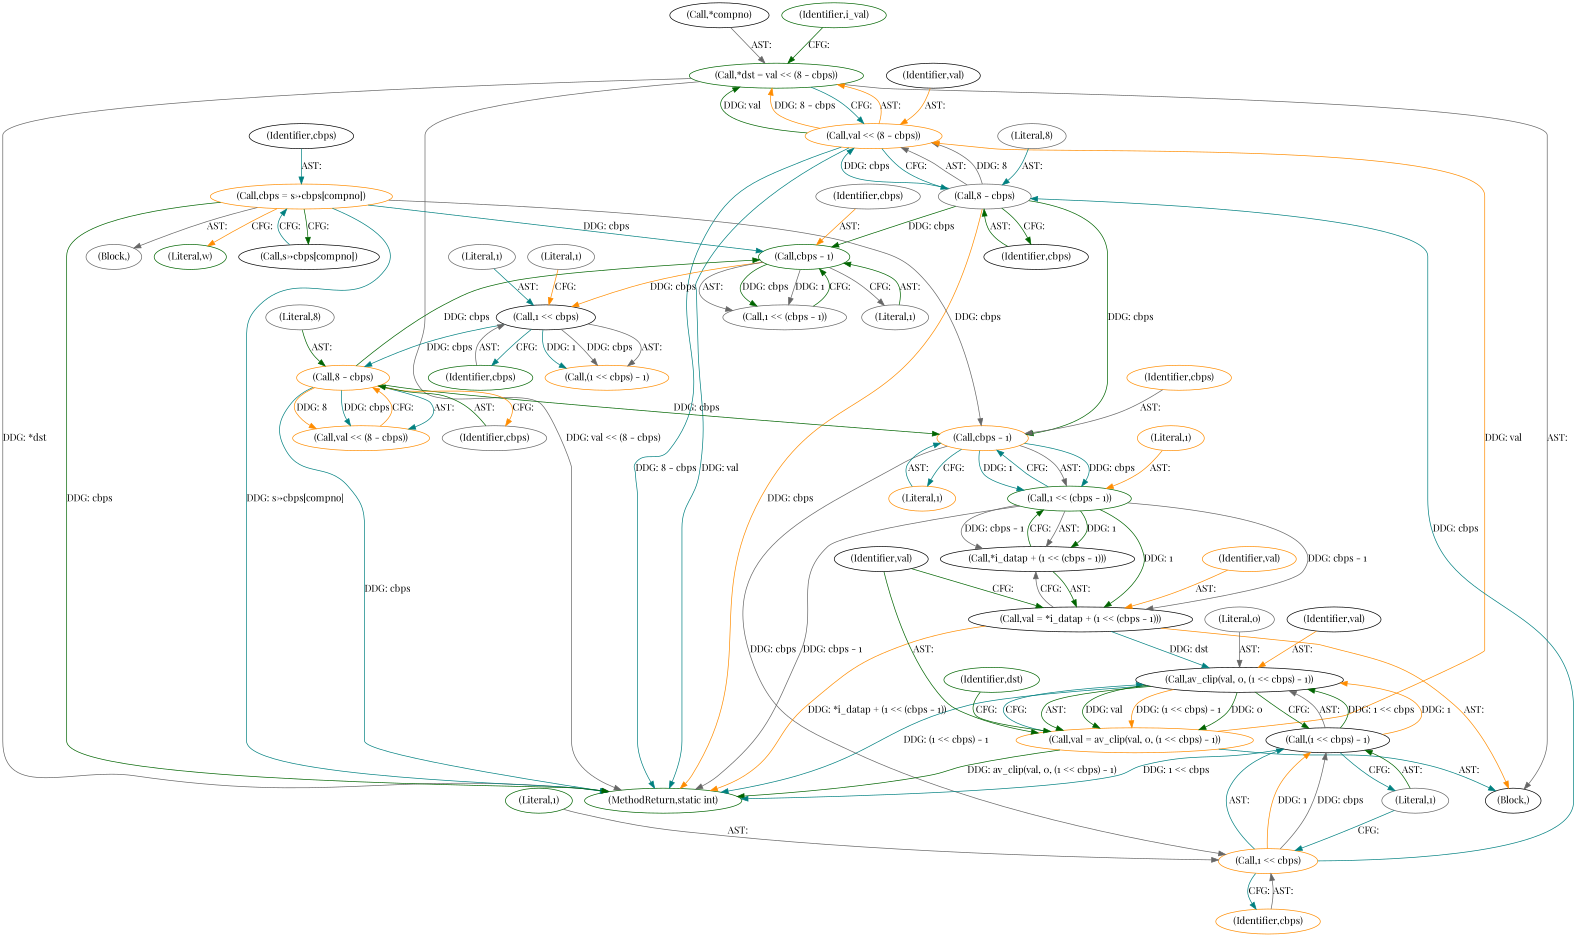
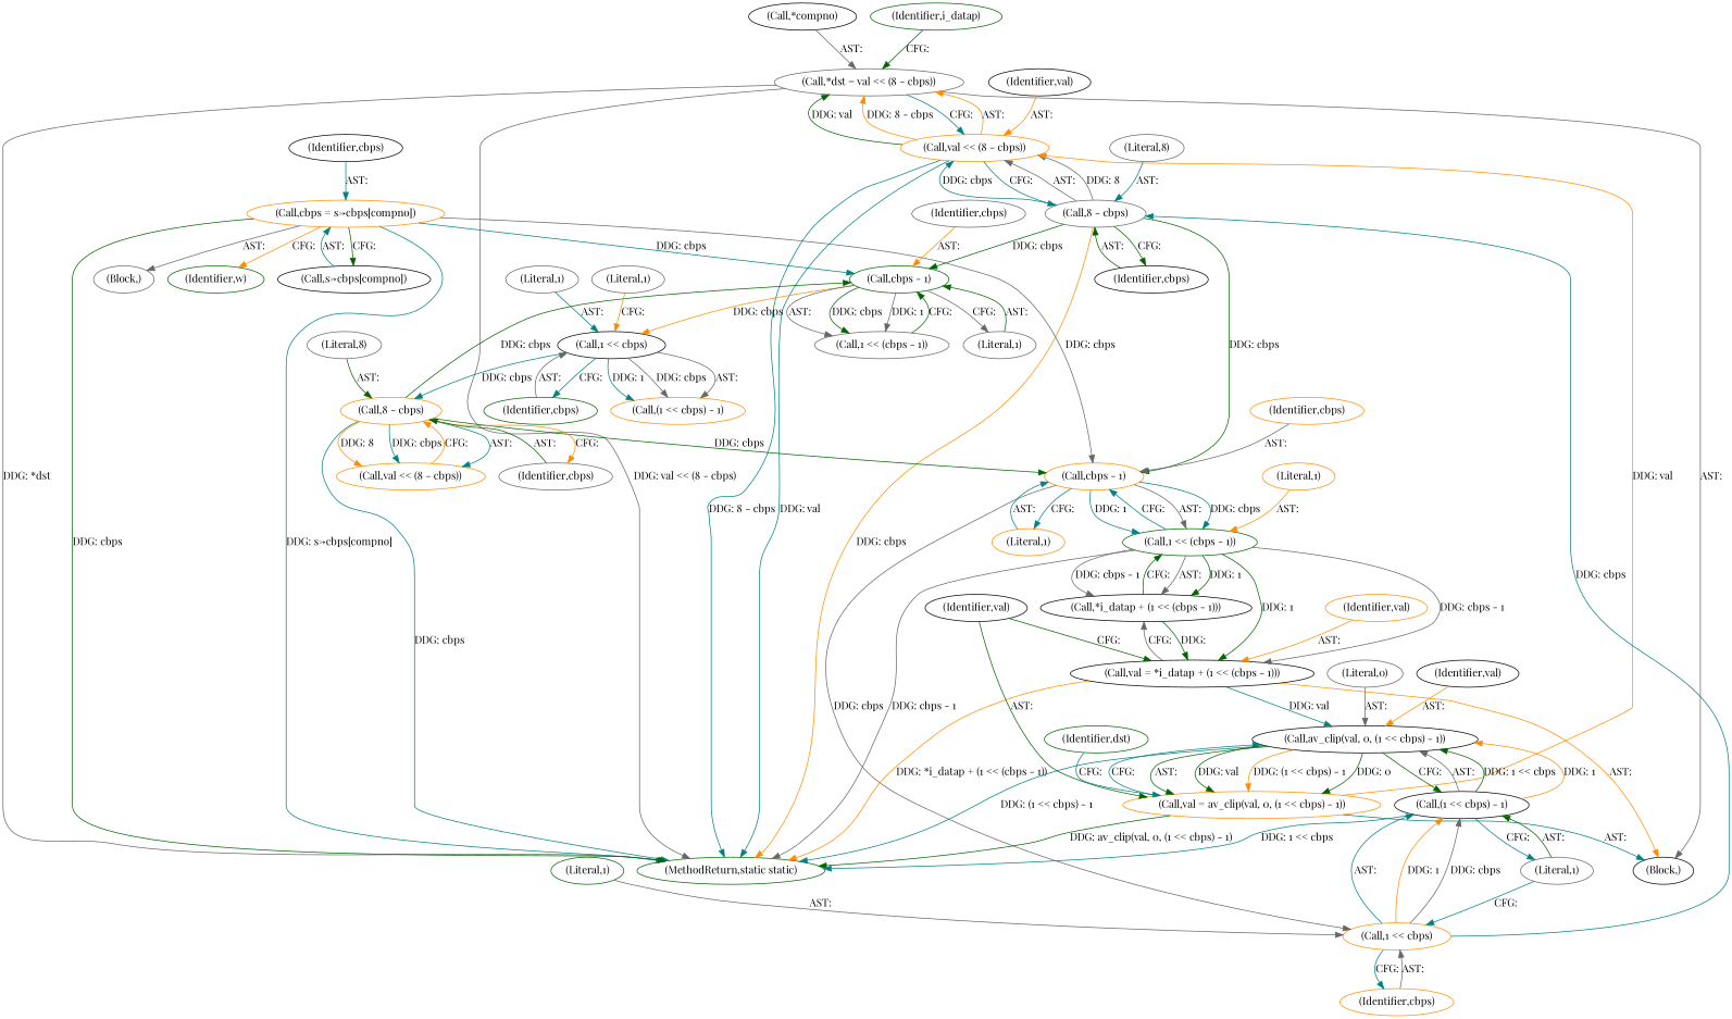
  digraph {
    fontname="Playfair Display"
    node [color=gray40 fontname="Playfair Display"]
    edge [color=teal fontname="Playfair Display"]
-   n1 [color=darkgreen label="(Call,*dst = val << (8 - cbps))"]
+   n1 [label="(Call,*dst = val << (8 - cbps))"]
    n2 [color=darkorange label="(Call,val << (8 - cbps))"]
-   n3 [color=darkgreen label="(MethodReturn,static int)"]
+   n3 [color=darkgreen label="(MethodReturn,static static)"]
    n4 [color=black label="(Block,)"]
    n5 [label="(Call,8 - cbps)"]
    n6 [color=darkorange label="(Call,cbps - 1)"]
    n7 [color=darkgreen label="(Call,cbps - 1)"]
    n8 [color=black label="(Identifier,cbps)"]
    n9 [color=darkorange label="(Call,val = av_clip(val, 0, (1 << cbps) - 1))"]
    n10 [color=black label="(Call,av_clip(val, 0, (1 << cbps) - 1))"]
    n11 [color=black label="(Call,(1 << cbps) - 1)"]
    n12 [label="(Literal,1)"]
    n13 [color=black label="(Call,val = *i_datap + (1 << (cbps - 1)))"]
    n14 [color=black label="(Call,*i_datap + (1 << (cbps - 1)))"]
    n15 [color=darkgreen label="(Call,1 << (cbps - 1))"]
    n16 [color=darkorange label="(Call,1 << cbps)"]
    n17 [color=darkorange label="(Literal,1)"]
    n18 [color=darkorange label="(Identifier,cbps)"]
    n19 [color=black label="(Call,1 << cbps)"]
    n20 [label="(Literal,1)"]
    n21 [label="(Call,1 << (cbps - 1))"]
    n22 [color=darkorange label="(Call,8 - cbps)"]
    n23 [color=darkorange label="(Call,val << (8 - cbps))"]
    n24 [label="(Identifier,cbps)"]
    n25 [color=darkorange label="(Call,(1 << cbps) - 1)"]
    n26 [color=darkgreen label="(Identifier,cbps)"]
    n27 [color=darkorange label="(Call,cbps = s->cbps[compno])"]
    n28 [color=black label="(Call,s->cbps[compno])"]
    n29 [label="(Block,)"]
-   n30 [color=darkgreen label="(Literal,w)"]
+   n30 [color=darkgreen label="(Identifier,w)"]
    n31 [color=black label="(Call,*compno)"]
    n32 [label="(Literal,0)"]
    n33 [label="(Identifier,cbps)"]
    n34 [color=darkorange label="(Literal,1)"]
    n35 [label="(Literal,8)"]
    n36 [color=black label="(Identifier,val)"]
    n37 [label="(Literal,1)"]
-   n38 [color=darkgreen label="(Identifier,i_val)"]
+   n38 [color=darkgreen label="(Identifier,i_datap)"]
    n39 [color=darkgreen label="(Literal,1)"]
    n40 [label="(Literal,1)"]
    n41 [color=darkgreen label="(Identifier,dst)"]
    n42 [color=black label="(Identifier,cbps)"]
    n43 [color=darkorange label="(Identifier,val)"]
    n44 [label="(Literal,8)"]
    n45 [color=black label="(Identifier,val)"]
    n46 [color=black label="(Identifier,val)"]
    n47 [color=darkorange label="(Identifier,cbps)"]
    n1 -> n2 [label="CFG: "]
    n1 -> n3 [color=gray40 label="DDG: val << (8 - cbps)"]
    n1 -> n3 [color=gray40 label="DDG: *dst"]
    n1 -> n4 [color=gray40 label="AST: "]
    n2 -> n1 [color=darkorange label="AST: "]
    n2 -> n1 [color=darkgreen label="DDG: val"]
    n2 -> n1 [color=darkorange label="DDG: 8 - cbps"]
    n2 -> n3 [label="DDG: val"]
    n2 -> n3 [label="DDG: 8 - cbps"]
    n2 -> n5 [label="CFG: "]
    n5 -> n2 [color=gray40 label="AST: "]
    n5 -> n2 [color=gray40 label="DDG: 8"]
    n5 -> n2 [label="DDG: cbps"]
    n5 -> n3 [color=darkorange label="DDG: cbps"]
    n5 -> n6 [color=darkgreen label="DDG: cbps"]
    n5 -> n7 [color=darkgreen label="DDG: cbps"]
    n5 -> n8 [color=darkgreen label="CFG: "]
    n6 -> n15 [color=gray40 label="AST: "]
    n6 -> n15 [label="DDG: cbps"]
    n6 -> n15 [label="DDG: 1"]
    n6 -> n16 [color=gray40 label="DDG: cbps"]
    n6 -> n17 [label="CFG: "]
    n7 -> n19 [color=darkorange label="DDG: cbps"]
    n7 -> n20 [color=gray40 label="CFG: "]
    n7 -> n21 [color=gray40 label="AST: "]
    n7 -> n21 [color=darkgreen label="DDG: cbps"]
    n7 -> n21 [color=gray40 label="DDG: 1"]
    n8 -> n5 [color=darkgreen label="AST: "]
    n9 -> n2 [color=darkorange label="DDG: val"]
    n9 -> n3 [color=darkgreen label="DDG: av_clip(val, 0, (1 << cbps) - 1)"]
    n9 -> n4 [label="AST: "]
    n9 -> n10 [label="CFG: "]
    n10 -> n3 [label="DDG: (1 << cbps) - 1"]
    n10 -> n9 [color=darkgreen label="AST: "]
    n10 -> n9 [color=darkgreen label="DDG: val"]
    n10 -> n9 [color=darkgreen label="DDG: 0"]
    n10 -> n9 [color=darkorange label="DDG: (1 << cbps) - 1"]
    n10 -> n11 [color=darkgreen label="CFG: "]
    n11 -> n3 [label="DDG: 1 << cbps"]
    n11 -> n10 [color=gray40 label="AST: "]
    n11 -> n10 [color=darkgreen label="DDG: 1 << cbps"]
    n11 -> n10 [color=darkorange label="DDG: 1"]
    n11 -> n12 [label="CFG: "]
    n12 -> n11 [color=darkgreen label="AST: "]
    n12 -> n16 [label="CFG: "]
    n13 -> n3 [color=darkorange label="DDG: *i_datap + (1 << (cbps - 1))"]
    n13 -> n4 [color=darkorange label="AST: "]
-   n13 -> n10 [label="DDG: dst"]
+   n13 -> n10 [label="DDG: val"]
    n13 -> n14 [color=gray40 label="CFG: "]
-   n14 -> n13 [color=darkgreen label="AST: "]
+   n14 -> n13 [color=darkgreen label="DDG: "]
    n14 -> n15 [color=darkgreen label="CFG: "]
    n15 -> n3 [color=gray40 label="DDG: cbps - 1"]
    n15 -> n6 [label="CFG: "]
    n15 -> n13 [color=darkgreen label="DDG: 1"]
    n15 -> n13 [color=gray40 label="DDG: cbps - 1"]
    n15 -> n14 [color=gray40 label="AST: "]
    n15 -> n14 [color=darkgreen label="DDG: 1"]
    n15 -> n14 [color=gray40 label="DDG: cbps - 1"]
    n16 -> n5 [label="DDG: cbps"]
    n16 -> n11 [label="AST: "]
    n16 -> n11 [color=darkorange label="DDG: 1"]
    n16 -> n11 [color=gray40 label="DDG: cbps"]
    n16 -> n18 [label="CFG: "]
    n17 -> n6 [label="AST: "]
    n18 -> n16 [color=gray40 label="AST: "]
    n19 -> n22 [label="DDG: cbps"]
    n19 -> n25 [color=gray40 label="AST: "]
    n19 -> n25 [label="DDG: 1"]
    n19 -> n25 [color=gray40 label="DDG: cbps"]
    n19 -> n26 [label="CFG: "]
    n20 -> n7 [color=darkgreen label="AST: "]
    n21 -> n7 [color=darkgreen label="CFG: "]
    n22 -> n3 [label="DDG: cbps"]
    n22 -> n6 [color=darkgreen label="DDG: cbps"]
    n22 -> n7 [color=darkgreen label="DDG: cbps"]
    n22 -> n23 [label="AST: "]
    n22 -> n23 [color=darkorange label="DDG: 8"]
    n22 -> n23 [label="DDG: cbps"]
    n22 -> n24 [color=darkorange label="CFG: "]
    n23 -> n22 [color=darkorange label="CFG: "]
    n24 -> n22 [color=darkgreen label="AST: "]
    n26 -> n19 [color=gray40 label="AST: "]
    n27 -> n3 [label="DDG: s->cbps[compno]"]
    n27 -> n3 [color=darkgreen label="DDG: cbps"]
    n27 -> n6 [color=gray40 label="DDG: cbps"]
    n27 -> n7 [label="DDG: cbps"]
    n27 -> n28 [color=darkgreen label="CFG: "]
    n27 -> n29 [color=gray40 label="AST: "]
    n27 -> n30 [color=darkorange label="CFG: "]
-   n28 -> n27 [label="CFG: "]
+   n28 -> n27 [label="AST: "]
    n31 -> n1 [color=gray40 label="AST: "]
    n32 -> n10 [color=gray40 label="AST: "]
    n33 -> n7 [color=darkorange label="AST: "]
    n34 -> n15 [color=darkorange label="AST: "]
    n35 -> n5 [label="AST: "]
    n36 -> n9 [color=darkgreen label="AST: "]
    n36 -> n13 [color=darkgreen label="CFG: "]
    n37 -> n19 [color=darkorange label="CFG: "]
    n38 -> n1 [color=darkgreen label="CFG: "]
    n39 -> n16 [color=gray40 label="AST: "]
    n40 -> n19 [label="AST: "]
-   n41 -> n9 [color=darkgreen label="CFG: "]
+   n41 -> n9 [label="CFG: "]
    n42 -> n27 [label="AST: "]
    n43 -> n13 [color=darkorange label="AST: "]
    n44 -> n22 [color=darkgreen label="AST: "]
    n45 -> n10 [color=darkorange label="AST: "]
    n46 -> n2 [color=darkorange label="AST: "]
    n47 -> n6 [color=gray40 label="AST: "]
  }
